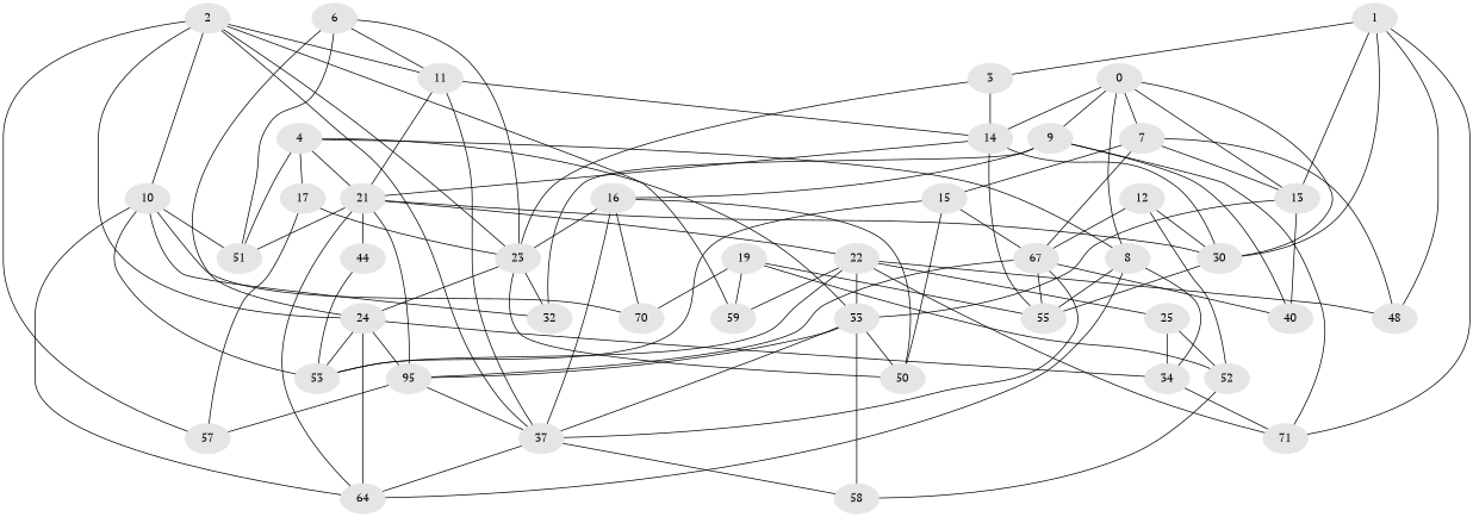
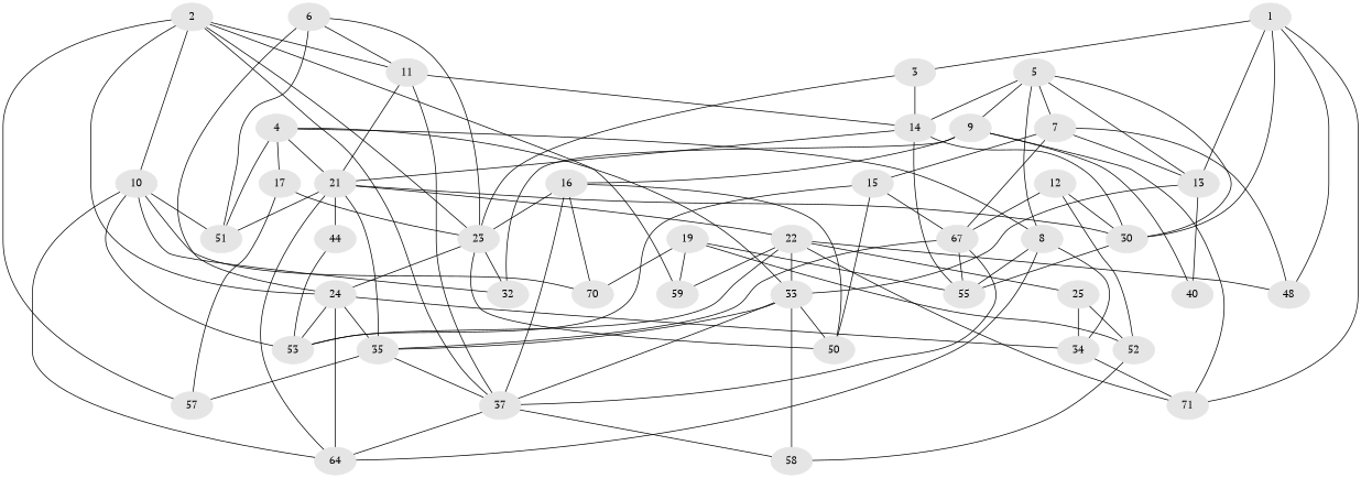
  graph {
    fontname="PT Serif"
    node [color=gray90 fontname="PT Serif" style=filled]
    edge [fontname="PT Serif"]
    1 [super="+26"]
    3
    13 [super="+60"]
    30 [super="+61"]
    48
    71
    23 [super="+47"]
    14 [super="+54"]
    33 [super="+68"]
    40
    55 [super="+62"]
    2 [super="+38"]
    10 [super="+56"]
    11 [super="+72"]
    24 [super="+65"]
    37 [super="+41"]
    57
    59
    51
    64
    32
    53
    70
    21 [super="+63"]
    50
    34
-   35 [super="+36" label=95]
+   35 [super="+36"]
    58
    4 [super="+45"]
    8 [super="+49"]
    17
    22 [super="+66"]
    44
-   5 [super="+39" label=0]
+   5 [super="+39"]
    7 [super="+46"]
    9 [super="+31"]
    15 [super="+29"]
    n38 [label=67 super="+28"]
    16 [super="+18"]
    6 [super="+20"]
    12
    52 [super="+67"]
    19 [super="+69"]
    25
    1 -- 3
    1 -- 13
    1 -- 30
    1 -- 48
    1 -- 71
    3 -- 23
    3 -- 14
    13 -- 33
    13 -- 40
    30 -- 55 [weight=2]
    23 -- 24
    23 -- 32
    23 -- 50
    14 -- 30
    14 -- 55
    14 -- 21
    33 -- 37
    33 -- 50
    33 -- 35 [weight=2]
    33 -- 58
    2 -- 23
    2 -- 10
    2 -- 11
    2 -- 24
    2 -- 37
    2 -- 57
    2 -- 59
    10 -- 51
    10 -- 64
    10 -- 32
    10 -- 53
    10 -- 70
    11 -- 14
    11 -- 37
    11 -- 21 [weight=2]
    24 -- 64
    24 -- 53
    24 -- 34
    24 -- 35
    37 -- 64
    37 -- 58
    21 -- 30
    21 -- 51
    21 -- 64
    21 -- 35
    21 -- 22
    21 -- 44
    34 -- 71
    35 -- 37
    35 -- 57
    4 -- 33
    4 -- 51
    4 -- 21
    4 -- 8
    4 -- 17
    8 -- 55
    8 -- 64
    8 -- 34
    17 -- 23
    17 -- 57
    22 -- 48 [weight=2]
    22 -- 71
    22 -- 33
    22 -- 59
    22 -- 53
    22 -- 25
    44 -- 53
    5 -- 13 [weight=2]
    5 -- 30
    5 -- 14 [weight=2]
    5 -- 8
    5 -- 7
    5 -- 9
    7 -- 13
    7 -- 48
    7 -- 15
    7 -- n38
    9 -- 71
    9 -- 40
    9 -- 32
    9 -- 16
    15 -- 53
    15 -- 50
    15 -- n38
-   n38 -- 40
    n38 -- 55
    n38 -- 37
    n38 -- 35
    16 -- 23
    16 -- 37
    16 -- 70
    16 -- 50
    6 -- 23
    6 -- 11
    6 -- 24 [weight=2]
    6 -- 51
    12 -- 30
    12 -- n38
    12 -- 52
    52 -- 58
    19 -- 55
    19 -- 59
    19 -- 70
    19 -- 52
    25 -- 34
    25 -- 52
  }
